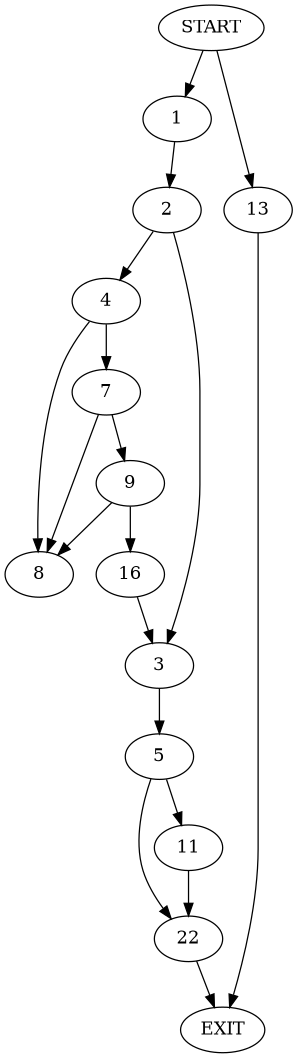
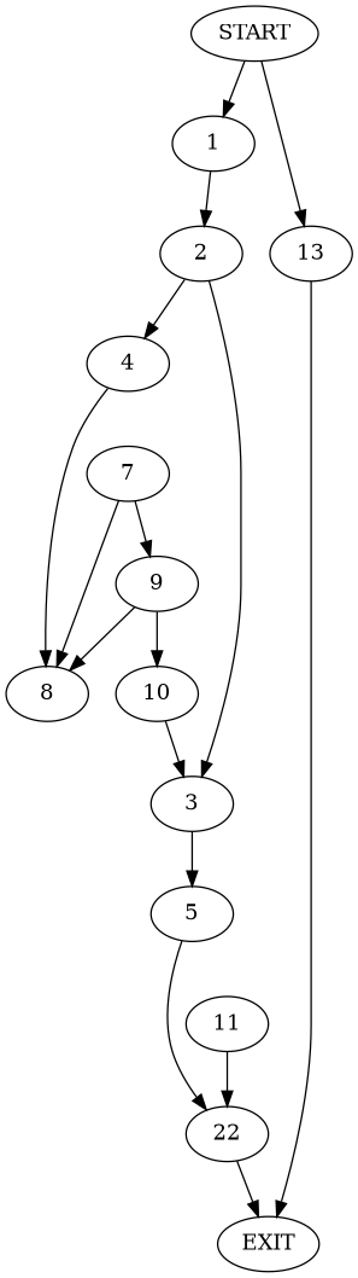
  digraph {
    n1 [label=START]
    1
    13
    2
    n5 [label=EXIT]
    3
    4
    5
    7
    8
    11
    n12 [label=22]
    9
-   10 [label=16]
+   10
    n1 -> 1
    n1 -> 13
    1 -> 2
    13 -> n5
    2 -> 3
    2 -> 4
    3 -> 5
-   4 -> 7
    4 -> 8
-   5 -> 11
    5 -> n12
    7 -> 8
    7 -> 9
    11 -> n12
    n12 -> n5
    9 -> 8
    9 -> 10
    10 -> 3
  }
